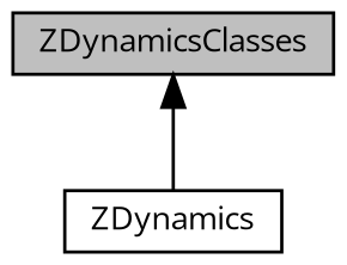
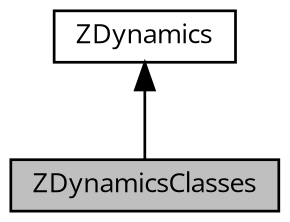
  digraph {
    rankdir=TB
    fontname="Open Sans"
    node [color=black fontname="Open Sans" fontsize=10 shape=box style=filled]
    n1 [fillcolor=white height=0.2 label=ZDynamics width=0.4]
    n2 [fillcolor=grey75 fontcolor=black height=0.2 label=ZDynamicsClasses width=0.4]
-   n2 -> n1 [dir=back fontname="Open Sans" fontsize=10 labelfontname=Helvetica labelfontsize=10 shape=plaintext style=solid]
+   n1 -> n2 [dir=back fontname="Open Sans" fontsize=10 labelfontname=Helvetica labelfontsize=10 shape=plaintext style=solid]
  }
